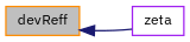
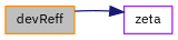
  digraph {
    rankdir=LR
    fontname="IBM Plex Sans"
    node [fontname="IBM Plex Sans" fontsize=10 shape=record]
    n1 [color=darkorange fillcolor=grey75 fontcolor=black height=0.2 label=devReff style=filled width=0.4]
    n2 [color=purple height=0.2 label=zeta width=0.4]
-   n1 -> n2 [color=midnightblue dir=back fontname="IBM Plex Sans" fontsize=10 labelfontname=FreeSans labelfontsize=10 style=solid]
+   n2 -> n1 [color=midnightblue dir=back fontname="IBM Plex Sans" fontsize=10 labelfontname=FreeSans labelfontsize=10 style=solid]
  }
